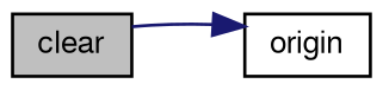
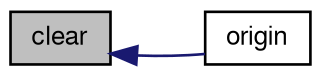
  digraph {
    rankdir=LR
    node [color=black fontname=FreeSans fontsize=10 shape=record]
    n1 [fillcolor=grey75 fontcolor=black height=0.2 label=clear style=filled width=0.4]
    n2 [height=0.2 label=origin width=0.4]
-   n2 -> n1 [color=midnightblue dir=back fontname=FreeSans fontsize=10 labelfontname=FreeSans labelfontsize=10 style=solid]
+   n1 -> n2 [color=midnightblue dir=back fontname=FreeSans fontsize=10 labelfontname=FreeSans labelfontsize=10 style=solid]
  }
